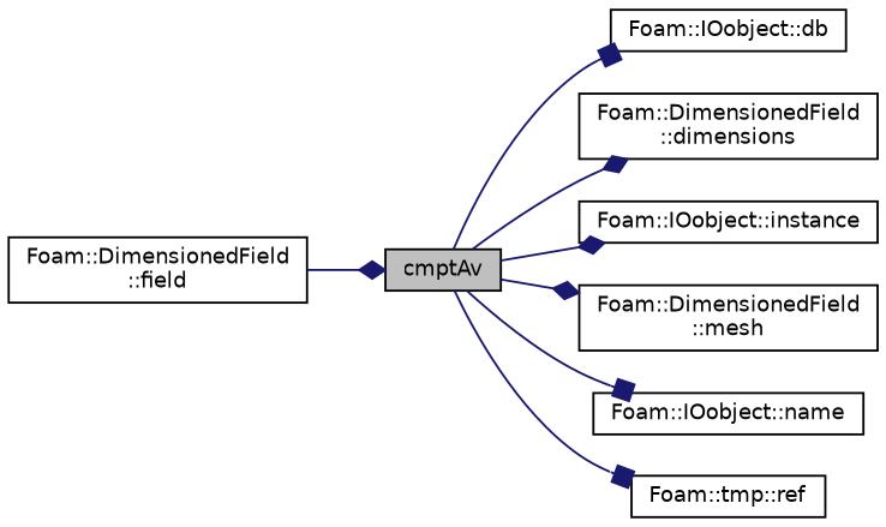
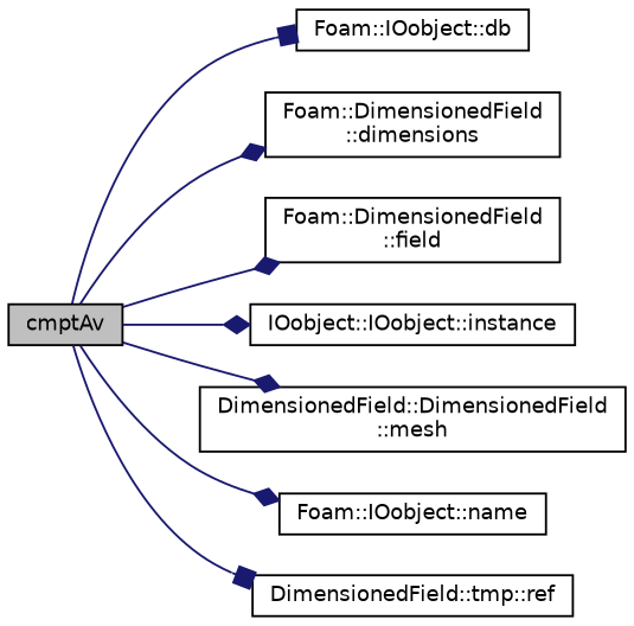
  digraph {
    rankdir=LR
    node [color=black fontname=Helvetica fontsize=10 shape=record]
    edge [arrowhead=diamond color=midnightblue fontname=Helvetica fontsize=10 labelfontname=Helvetica labelfontsize=10 style=solid]
    n1 [fillcolor=grey75 fontcolor=black height=0.2 label=cmptAv style=filled width=0.4]
    n2 [height=0.2 label="Foam::IOobject::db" width=0.4]
    n3 [height=0.2 label="Foam::DimensionedField\l::dimensions" width=0.4]
    n4 [height=0.2 label="Foam::DimensionedField\l::field" width=0.4]
-   n5 [height=0.2 label="Foam::IOobject::instance" width=0.4]
-   n6 [height=0.2 label="Foam::DimensionedField\l::mesh" width=0.4]
+   n5 [height=0.2 label="IOobject::IOobject::instance" width=0.4]
+   n6 [height=0.2 label="DimensionedField::DimensionedField\l::mesh" width=0.4]
    n7 [height=0.2 label="Foam::IOobject::name" width=0.4]
-   n8 [height=0.2 label="Foam::tmp::ref" width=0.4]
+   n8 [height=0.2 label="DimensionedField::tmp::ref" width=0.4]
    n1 -> n2 [arrowhead=box]
    n1 -> n3
-   n4 -> n1
+   n1 -> n4
    n1 -> n5
    n1 -> n6
-   n1 -> n7 [arrowhead=box]
+   n1 -> n7
    n1 -> n8 [arrowhead=box]
  }
